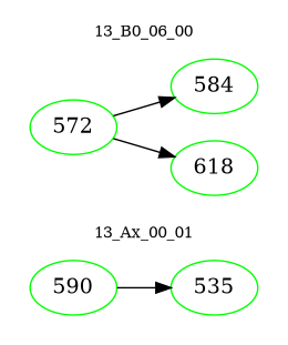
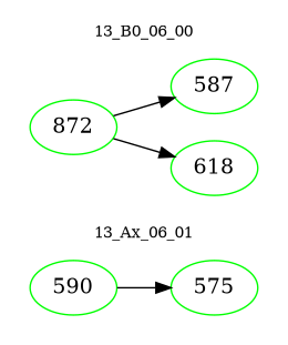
  digraph {
    rankdir=LR
    node [color=green]
    edge [color=black]
    n1 [label=590]
-   n2 [label=535]
-   n3 [label=572]
+   n2 [label=575]
+   n3 [label=872]
    n4 [label=618]
-   n5 [label=584]
+   n5 [label=587]
    subgraph cluster_1 {
      color=white
      fontsize=10
-     label="13_Ax_00_01"
+     label="13_Ax_06_01"
      n1
      n2
    }
    subgraph cluster_2 {
      color=white
      fontsize=10
      label="13_B0_06_00"
      n3
      n4
      n5
    }
    n1 -> n2
    n3 -> n4
    n3 -> n5
  }
